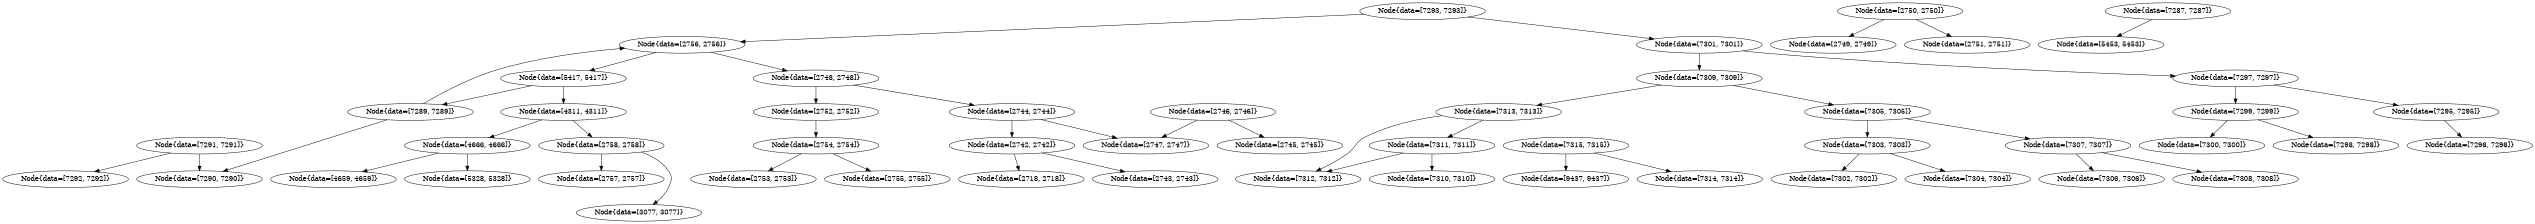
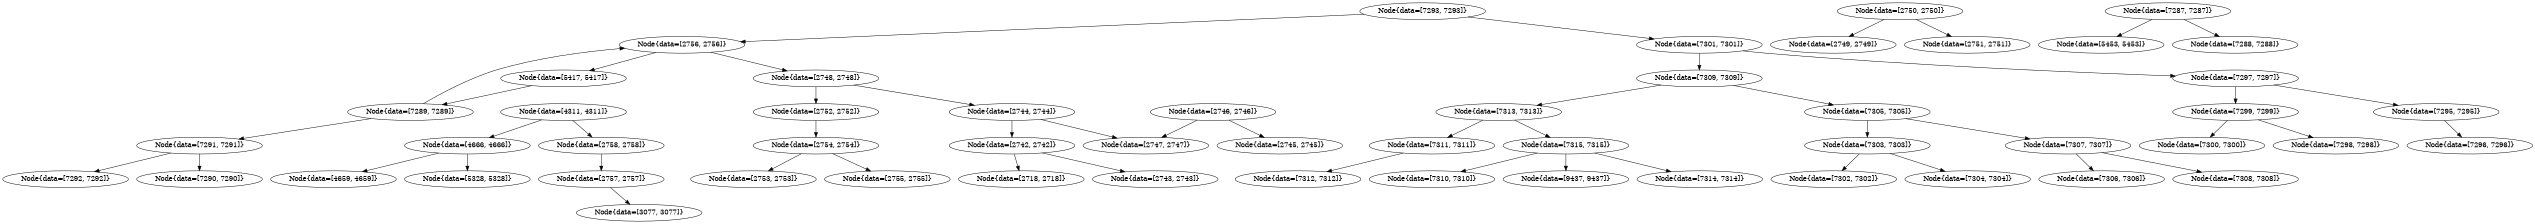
  digraph {
    n1 [label="Node{data=[7293, 7293]}"]
    n2 [label="Node{data=[2756, 2756]}"]
    n3 [label="Node{data=[7301, 7301]}"]
    n4 [label="Node{data=[2748, 2748]}"]
    n5 [label="Node{data=[5417, 5417]}"]
    n6 [label="Node{data=[7297, 7297]}"]
    n7 [label="Node{data=[7309, 7309]}"]
    n8 [label="Node{data=[2744, 2744]}"]
    n9 [label="Node{data=[2752, 2752]}"]
    n10 [label="Node{data=[4311, 4311]}"]
    n11 [label="Node{data=[7289, 7289]}"]
    n12 [label="Node{data=[2742, 2742]}"]
    n13 [label="Node{data=[2747, 2747]}"]
    n14 [label="Node{data=[2754, 2754]}"]
    n15 [label="Node{data=[2718, 2718]}"]
    n16 [label="Node{data=[2743, 2743]}"]
    n17 [label="Node{data=[2746, 2746]}"]
    n18 [label="Node{data=[2745, 2745]}"]
    n19 [label="Node{data=[2750, 2750]}"]
    n20 [label="Node{data=[2749, 2749]}"]
    n21 [label="Node{data=[2751, 2751]}"]
    n22 [label="Node{data=[2753, 2753]}"]
    n23 [label="Node{data=[2755, 2755]}"]
    n24 [label="Node{data=[2758, 2758]}"]
    n25 [label="Node{data=[4666, 4666]}"]
    n26 [label="Node{data=[7291, 7291]}"]
    n27 [label="Node{data=[2757, 2757]}"]
    n28 [label="Node{data=[3077, 3077]}"]
    n29 [label="Node{data=[4659, 4659]}"]
    n30 [label="Node{data=[5328, 5328]}"]
    n31 [label="Node{data=[7287, 7287]}"]
    n32 [label="Node{data=[5453, 5453]}"]
+   n33 [label="Node{data=[7288, 7288]}"]
    n34 [label="Node{data=[7290, 7290]}"]
    n35 [label="Node{data=[7292, 7292]}"]
    n36 [label="Node{data=[7295, 7295]}"]
    n37 [label="Node{data=[7299, 7299]}"]
    n38 [label="Node{data=[7305, 7305]}"]
    n39 [label="Node{data=[7313, 7313]}"]
    n40 [label="Node{data=[7296, 7296]}"]
    n41 [label="Node{data=[7298, 7298]}"]
    n42 [label="Node{data=[7300, 7300]}"]
    n43 [label="Node{data=[7303, 7303]}"]
    n44 [label="Node{data=[7307, 7307]}"]
    n45 [label="Node{data=[7311, 7311]}"]
    n46 [label="Node{data=[7315, 7315]}"]
    n47 [label="Node{data=[7302, 7302]}"]
    n48 [label="Node{data=[7304, 7304]}"]
    n49 [label="Node{data=[7306, 7306]}"]
    n50 [label="Node{data=[7308, 7308]}"]
    n51 [label="Node{data=[7310, 7310]}"]
    n52 [label="Node{data=[7312, 7312]}"]
    n53 [label="Node{data=[7314, 7314]}"]
    n54 [label="Node{data=[9437, 9437]}"]
    n1 -> n2
    n1 -> n3
    n2 -> n4
    n2 -> n5
    n3 -> n6
    n3 -> n7
    n4 -> n8
    n4 -> n9
-   n5 -> n10
    n5 -> n11
    n6 -> n36
    n6 -> n37
    n7 -> n38
    n7 -> n39
    n8 -> n12
    n8 -> n13
    n9 -> n14
    n10 -> n24
    n10 -> n25
    n11 -> n2
-   n11 -> n34
+   n11 -> n26
    n12 -> n15
    n12 -> n16
    n14 -> n22
    n14 -> n23
    n17 -> n13
    n17 -> n18
    n19 -> n20
    n19 -> n21
    n24 -> n27
-   n24 -> n28
+   n27 -> n28
    n25 -> n29
    n25 -> n30
    n26 -> n34
    n26 -> n35
    n31 -> n32
+   n31 -> n33
    n36 -> n40
    n37 -> n41
    n37 -> n42
    n38 -> n43
    n38 -> n44
    n39 -> n45
-   n39 -> n52
+   n39 -> n46
    n43 -> n47
    n43 -> n48
    n44 -> n49
    n44 -> n50
-   n45 -> n51
+   n46 -> n51
    n45 -> n52
    n46 -> n53
    n46 -> n54
  }
